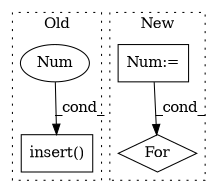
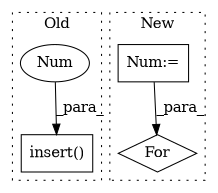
  digraph {
    fontname="DejaVu Serif"
    node [fontname="DejaVu Serif" shape=box]
    edge [fontname="DejaVu Serif"]
    n1 [a=75 l="17,1" label="insert()" s="2457,2495"]
    n2 [a=76 l=1 label=Num s=2474 shape=ellipse]
    n3 [a=107 l="4,18" label=For s="2237,2265" shape=diamond]
    n4 [a=68 l=3 label="Num:=" s=2129]
    subgraph cluster_1 {
      label=Old
      style=dotted
      n1
      n2
    }
    subgraph cluster_2 {
      label=New
      style=dotted
      n3
      n4
    }
-   n2 -> n1 [label=_cond_]
-   n4 -> n3 [label=_cond_]
+   n2 -> n1 [label=_para_]
+   n4 -> n3 [label=_para_]
  }
